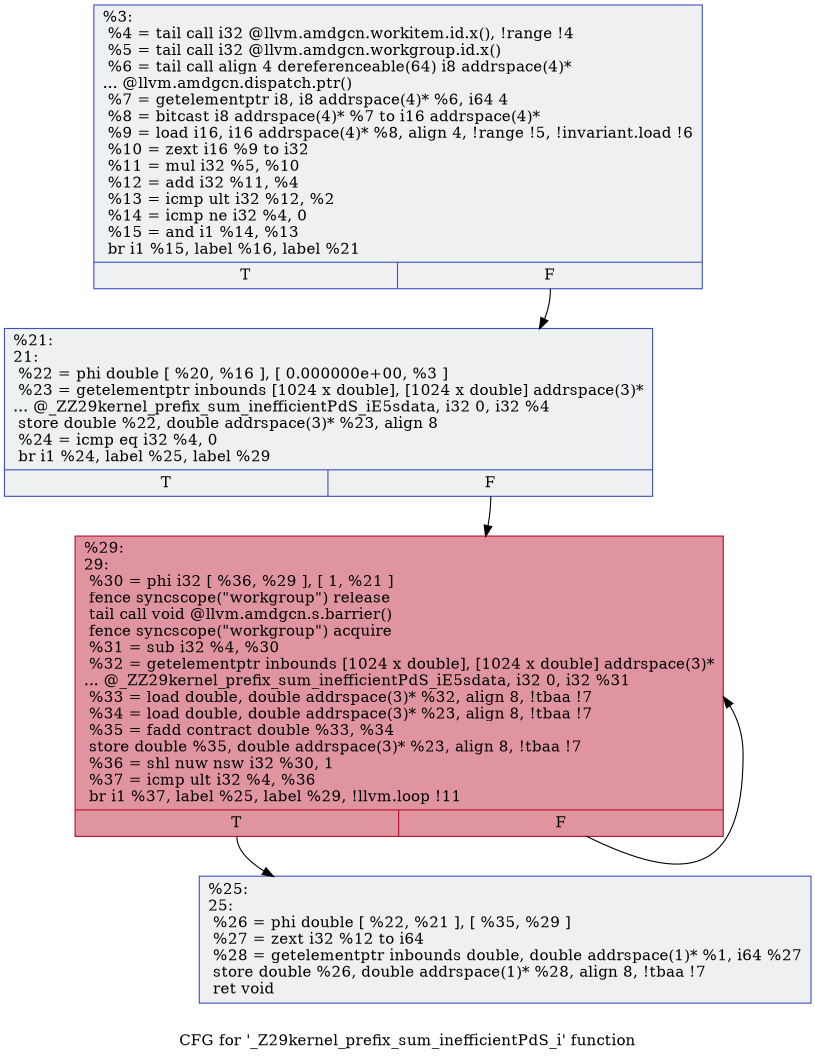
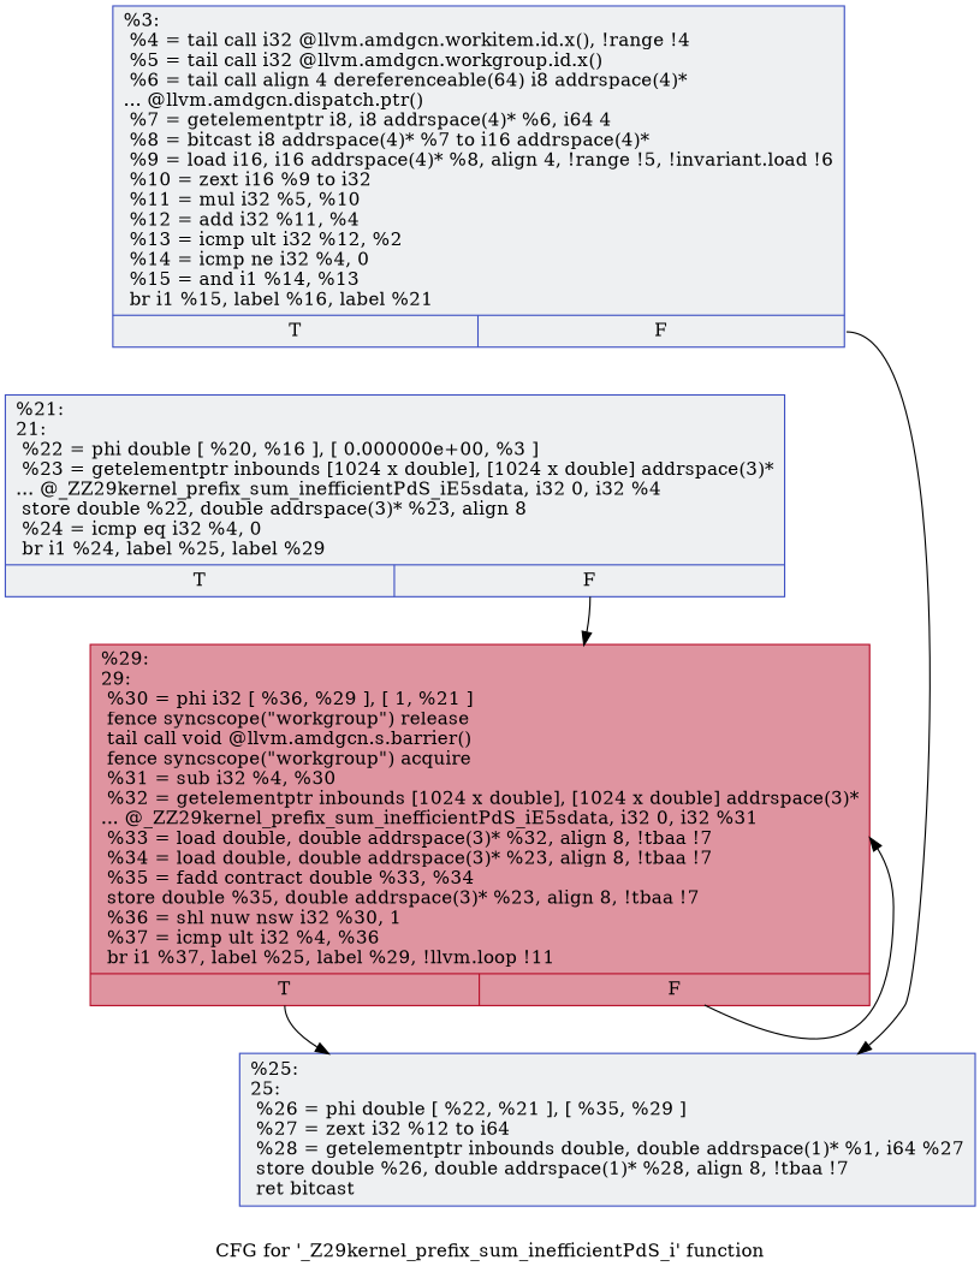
  digraph {
    label="CFG for '_Z29kernel_prefix_sum_inefficientPdS_i' function"
    node [color="#3d50c3ff" fillcolor="#d9dce170" shape=record style=filled]
    edge [tailport=s1]
    n1 [label="{%3:\l  %4 = tail call i32 @llvm.amdgcn.workitem.id.x(), !range !4\l  %5 = tail call i32 @llvm.amdgcn.workgroup.id.x()\l  %6 = tail call align 4 dereferenceable(64) i8 addrspace(4)*\l... @llvm.amdgcn.dispatch.ptr()\l  %7 = getelementptr i8, i8 addrspace(4)* %6, i64 4\l  %8 = bitcast i8 addrspace(4)* %7 to i16 addrspace(4)*\l  %9 = load i16, i16 addrspace(4)* %8, align 4, !range !5, !invariant.load !6\l  %10 = zext i16 %9 to i32\l  %11 = mul i32 %5, %10\l  %12 = add i32 %11, %4\l  %13 = icmp ult i32 %12, %2\l  %14 = icmp ne i32 %4, 0\l  %15 = and i1 %14, %13\l  br i1 %15, label %16, label %21\l|{<s0>T|<s1>F}}"]
    n2 [label="{%21:\l21:                                               \l  %22 = phi double [ %20, %16 ], [ 0.000000e+00, %3 ]\l  %23 = getelementptr inbounds [1024 x double], [1024 x double] addrspace(3)*\l... @_ZZ29kernel_prefix_sum_inefficientPdS_iE5sdata, i32 0, i32 %4\l  store double %22, double addrspace(3)* %23, align 8\l  %24 = icmp eq i32 %4, 0\l  br i1 %24, label %25, label %29\l|{<s0>T|<s1>F}}"]
    n3 [color="#b70d28ff" fillcolor="#b70d2870" label="{%29:\l29:                                               \l  %30 = phi i32 [ %36, %29 ], [ 1, %21 ]\l  fence syncscope(\"workgroup\") release\l  tail call void @llvm.amdgcn.s.barrier()\l  fence syncscope(\"workgroup\") acquire\l  %31 = sub i32 %4, %30\l  %32 = getelementptr inbounds [1024 x double], [1024 x double] addrspace(3)*\l... @_ZZ29kernel_prefix_sum_inefficientPdS_iE5sdata, i32 0, i32 %31\l  %33 = load double, double addrspace(3)* %32, align 8, !tbaa !7\l  %34 = load double, double addrspace(3)* %23, align 8, !tbaa !7\l  %35 = fadd contract double %33, %34\l  store double %35, double addrspace(3)* %23, align 8, !tbaa !7\l  %36 = shl nuw nsw i32 %30, 1\l  %37 = icmp ult i32 %4, %36\l  br i1 %37, label %25, label %29, !llvm.loop !11\l|{<s0>T|<s1>F}}"]
-   n4 [label="{%25:\l25:                                               \l  %26 = phi double [ %22, %21 ], [ %35, %29 ]\l  %27 = zext i32 %12 to i64\l  %28 = getelementptr inbounds double, double addrspace(1)* %1, i64 %27\l  store double %26, double addrspace(1)* %28, align 8, !tbaa !7\l  ret void\l}"]
-   n1 -> n2
+   n4 [label="{%25:\l25:                                               \l  %26 = phi double [ %22, %21 ], [ %35, %29 ]\l  %27 = zext i32 %12 to i64\l  %28 = getelementptr inbounds double, double addrspace(1)* %1, i64 %27\l  store double %26, double addrspace(1)* %28, align 8, !tbaa !7\l  ret bitcast\l}"]
+   n1 -> n4
    n2 -> n3
    n3 -> n3
    n3 -> n4 [tailport=s0]
  }
